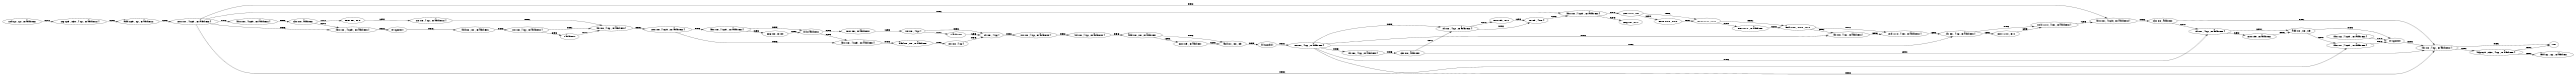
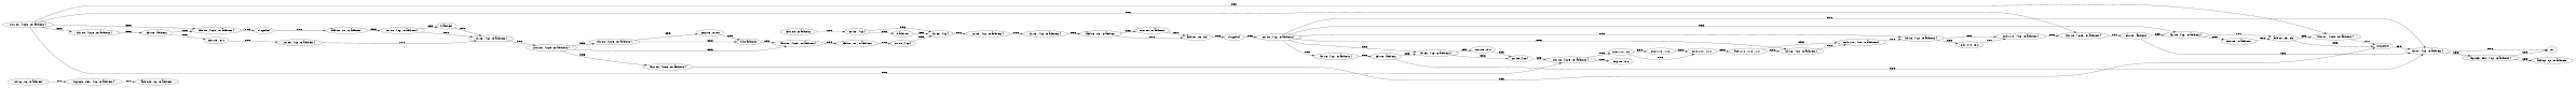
  digraph {
    rankdir=LR
    n1 [label="sub sp , sp , # address"]
    n2 [label="stp x29 , x30 , [ sp , # address ]"]
    n3 [label="add x29 , sp , # address"]
    n4 [label="stur x0 , [ x29 , #- address ]"]
    n5 [label="ldur x8 , [ x29 , #- address ]"]
    n6 [label="ldur x0 , [ x29 , #- address ]"]
    n7 [label="ldur x8 , [ x29 , #- address ]"]
    n8 [label="ldur x8 , [ x29 , #- address ]"]
    n9 [label="ldur x1 , [ x29 , #- address ]"]
    n10 [label="cbz x8 , address"]
    n11 [label="bl symbol"]
    n12 [label="cmp x8 , # 0"]
    n13 [label="cset w10 , ne"]
    n14 [label="cbz x8 , address"]
    n15 [label="bl symbol"]
    n16 [label="mov x8 , # 0"]
    n17 [label="str x8 , [ sp , # address ]"]
    n18 [label="ldr x8 , [ sp , # address ]"]
    n19 [label="add x8 , x0 , # address"]
    n20 [label="stur x8 , [ x29 , #- address ]"]
    n21 [label="ldur x8 , [ x29 , #- address ]"]
    n22 [label="ldur x8 , [ x29 , #- address ]"]
    n23 [label="ldur x2 , [ x29 , #- address ]"]
    n24 [label="str x8 , [ sp , # address ]"]
    n25 [label="b address"]
    n26 [label="add x8 , x8 , # address"]
    n27 [label="str x8 , [ sp ]"]
    n28 [label="ldr x8 , [ sp ]"]
    n29 [label="str x8 , [ sp , # address ]"]
    n30 [label="ldr x8 , [ sp , # address ]"]
    n31 [label="mov x8 , # address"]
    n32 [label="str x8 , [ sp ]"]
    n33 [label="b address"]
    n34 [label="cmp x8 , # ret"]
    n35 [label="b.hs address"]
    n36 [label="ldr x0 , [ sp , # address ]"]
    n37 [label="ldp x29 , x30 , [ sp , # address ]"]
    n38 [label=ret]
    n39 [label="add sp , sp , # address"]
    n40 [label="ldr x8 , [ sp , # address ]"]
    n41 [label="mov x9 , # 0"]
    n42 [label="str x9 , [ x8 ]"]
    n43 [label="mvn w10 , w10"]
    n44 [label="mvn w10 , w10"]
-   n45 [label="mov w11 , # address"]
    n46 [label="and w10 , w10 , w11"]
    n47 [label="ldr x8 , [ sp , # address ]"]
    n48 [label="strb w10 , [ x8 , # address ]"]
    n49 [label="ldr x8 , [ sp , # address ]"]
    n50 [label="mov w10 , # 0"]
    n51 [label="strb w10 , [ x8 , # address ]"]
    n52 [label="ldr x8 , [ sp , # address ]"]
    n53 [label="mov x9 , # address"]
    n54 [label="add x0 , x8 , x9"]
    n55 [label="add x8 , x8 , # address"]
    n56 [label="mov x9 , # address"]
    n57 [label="and x0 , x8 , x9"]
    n58 [label="bl symbol"]
    n59 [label="str x0 , [ sp , # address ]"]
    n60 [label="ldr x8 , [ sp , # address ]"]
    n61 [label="cbz x8 , address"]
    n1 -> n2 [label=CFG]
    n2 -> n3 [label=CFG]
-   n3 -> n4 [label=CFG]
    n4 -> n5 [label=DFG]
    n4 -> n6 [label=DFG]
    n4 -> n7 [label=DFG]
    n4 -> n8 [label=DFG]
    n4 -> n9 [label=DFG]
    n5 -> n10 [label=DFG]
    n6 -> n11 [label=DFG]
    n7 -> n12 [label=CFG]
    n7 -> n13 [label=DFG]
    n8 -> n14 [label=DFG]
    n9 -> n15 [label=DFG]
    n10 -> n6 [label=CFG]
    n10 -> n16 [label=CFG]
    n11 -> n19 [label=DFG]
    n13 -> n43 [label=DFG]
    n13 -> n44 [label=DFG]
    n14 -> n36 [label=CFG]
    n14 -> n52 [label=CFG]
    n15 -> n36 [label=CFG]
    n16 -> n17 [label=CFG]
    n17 -> n18 [label=DFG]
    n18 -> n20 [label=DFG]
    n19 -> n24 [label=DFG]
    n20 -> n21 [label=DFG]
    n20 -> n22 [label=DFG]
+   n20 -> n23 [label=DFG]
    n21 -> n26 [label=DFG]
    n22 -> n34 [label=CFG]
    n22 -> n35 [label=DFG]
    n23 -> n15 [label=DFG]
    n24 -> n18 [label=DFG]
    n24 -> n25 [label=CFG]
    n25 -> n18 [label=CFG]
    n26 -> n27 [label=DFG]
    n27 -> n28 [label=DFG]
    n28 -> n29 [label=DFG]
    n29 -> n30 [label=DFG]
    n30 -> n55 [label=DFG]
    n31 -> n32 [label=CFG]
    n32 -> n28 [label=DFG]
    n32 -> n33 [label=CFG]
    n33 -> n28 [label=CFG]
    n34 -> n35 [label=CFG]
    n35 -> n21 [label=CFG]
-   n35 -> n31 [label=CFG]
    n36 -> n37 [label=CFG]
    n36 -> n38 [label=DFG]
    n37 -> n38 [label=CFG]
    n37 -> n39 [label=CFG]
    n40 -> n41 [label=CFG]
    n40 -> n42 [label=DFG]
    n41 -> n42 [label=CFG]
    n42 -> n7 [label=CFG]
    n43 -> n44 [label=DFG]
-   n44 -> n45 [label=CFG]
    n44 -> n46 [label=DFG]
-   n45 -> n46 [label=CFG]
    n46 -> n47 [label=CFG]
    n46 -> n48 [label=DFG]
    n47 -> n48 [label=DFG]
    n48 -> n49 [label=CFG]
    n49 -> n50 [label=CFG]
    n49 -> n51 [label=DFG]
    n50 -> n51 [label=CFG]
    n51 -> n8 [label=CFG]
    n52 -> n53 [label=CFG]
    n52 -> n54 [label=DFG]
    n53 -> n54 [label=CFG]
    n54 -> n9 [label=CFG]
    n54 -> n15 [label=DFG]
    n55 -> n56 [label=CFG]
    n55 -> n57 [label=DFG]
    n56 -> n57 [label=CFG]
    n57 -> n58 [label=DFG]
    n58 -> n59 [label=DFG]
    n59 -> n36 [label=DFG]
    n59 -> n40 [label=DFG]
    n59 -> n47 [label=DFG]
    n59 -> n49 [label=DFG]
    n59 -> n52 [label=DFG]
    n59 -> n60 [label=DFG]
    n60 -> n61 [label=DFG]
    n61 -> n36 [label=CFG]
    n61 -> n40 [label=CFG]
  }
